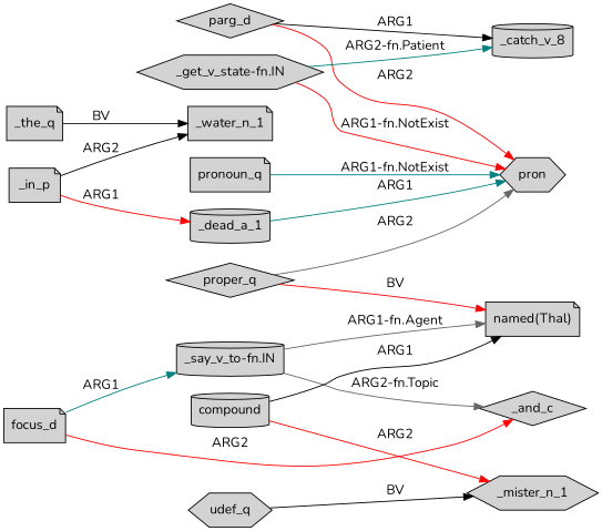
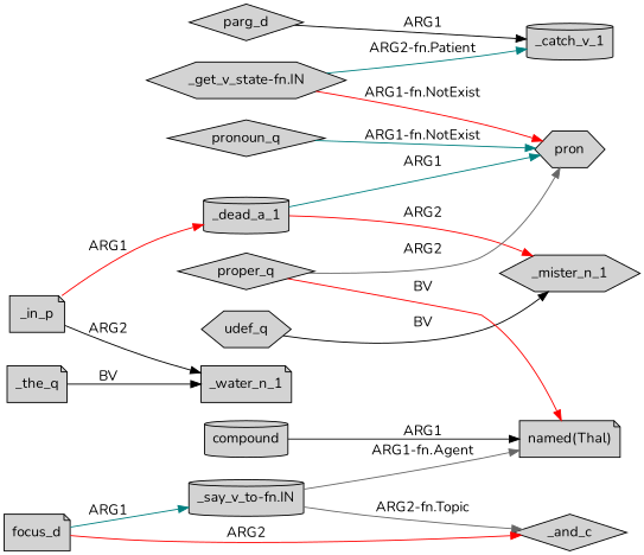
  digraph {
    fontname=Nunito
    rankdir=LR
    node [fontname=Nunito shape=note style=filled]
    edge [color=red fontname=Nunito]
-   _catch_v_1 [shape=cylinder label=_catch_v_8]
+   _catch_v_1 [shape=cylinder]
    "_get_v_state-fn.IN" [shape=hexagon]
    pron [shape=hexagon]
    udef_q [shape=hexagon]
    _mister_n_1 [shape=hexagon]
    "_say_v_to-fn.IN" [shape=cylinder]
    "named(Thal)"
    _and_c [shape=diamond]
    _in_p
    _water_n_1
    _dead_a_1 [shape=cylinder]
    compound [shape=cylinder]
    focus_d
    parg_d [shape=diamond]
    _the_q
    proper_q [shape=diamond]
-   pronoun_q
+   pronoun_q [shape=diamond]
    "_get_v_state-fn.IN" -> _catch_v_1 [color=teal label="ARG2-fn.Patient"]
    "_get_v_state-fn.IN" -> pron [label="ARG1-fn.NotExist"]
    udef_q -> _mister_n_1 [color=black label=BV]
    "_say_v_to-fn.IN" -> "named(Thal)" [color=gray40 label="ARG1-fn.Agent"]
    "_say_v_to-fn.IN" -> _and_c [color=gray40 label="ARG2-fn.Topic"]
    _in_p -> _water_n_1 [color=black label=ARG2]
    _in_p -> _dead_a_1 [label=ARG1]
    _dead_a_1 -> pron [color=teal label=ARG1]
-   compound -> _mister_n_1 [label=ARG2]
+   _dead_a_1 -> _mister_n_1 [label=ARG2]
    compound -> "named(Thal)" [color=black label=ARG1]
    focus_d -> "_say_v_to-fn.IN" [color=teal label=ARG1]
    focus_d -> _and_c [label=ARG2]
    parg_d -> _catch_v_1 [color=black label=ARG1]
-   parg_d -> pron [label=ARG2]
    _the_q -> _water_n_1 [color=black label=BV]
    proper_q -> pron [color=gray40 label=ARG2]
    proper_q -> "named(Thal)" [label=BV]
    pronoun_q -> pron [color=teal label="ARG1-fn.NotExist"]
  }
